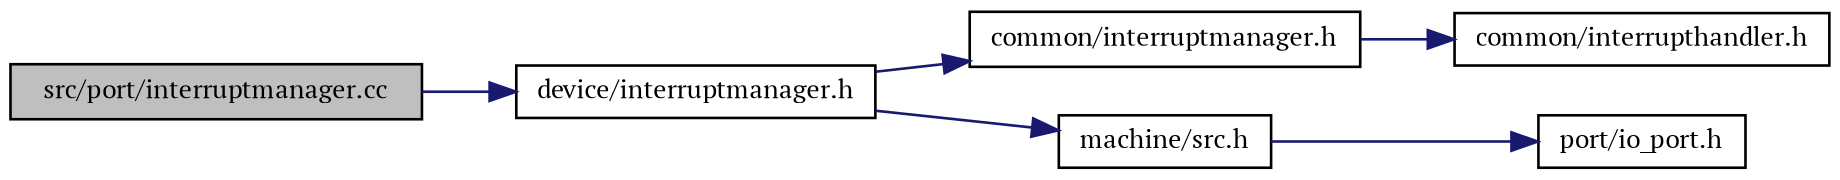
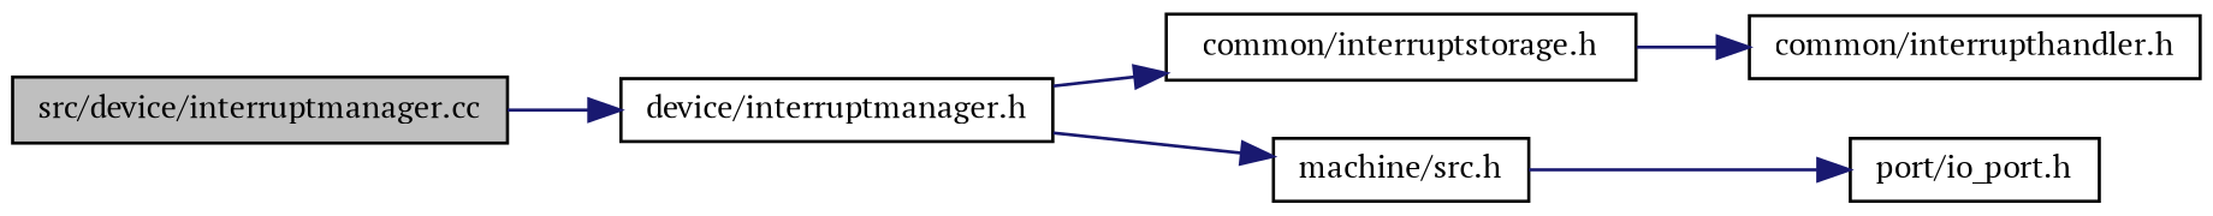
  digraph {
    fontname="PT Serif"
    rankdir=LR
    node [color=black fontname="PT Serif" fontsize=10 shape=record]
    edge [color=midnightblue fontname="PT Serif" fontsize=10 labelfontname=Helvetica labelfontsize=10 style=solid]
-   n1 [fillcolor=grey75 fontcolor=black height=0.2 label="src/port/interruptmanager.cc" style=filled width=0.4]
+   n1 [fillcolor=grey75 fontcolor=black height=0.2 label="src/device/interruptmanager.cc" style=filled width=0.4]
    n2 [height=0.2 label="device/interruptmanager.h" width=0.4]
-   n3 [height=0.2 label="common/interruptmanager.h" width=0.4]
+   n3 [height=0.2 label="common/interruptstorage.h" width=0.4]
    n4 [height=0.2 label="machine/src.h" width=0.4]
    n5 [height=0.2 label="common/interrupthandler.h" width=0.4]
    n6 [height=0.2 label="port/io_port.h" width=0.4]
    n1 -> n2
    n2 -> n3
    n2 -> n4
    n3 -> n5
    n4 -> n6
  }
